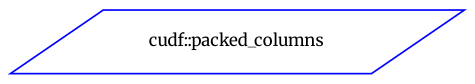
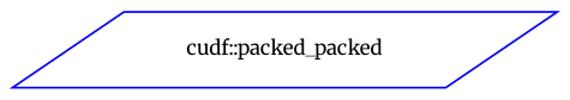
  digraph {
    rankdir=LR
    fontname=Merriweather
-   n1 [color=blue fillcolor=white fontname=Merriweather fontsize=10 height=0.2 label="cudf::packed_columns" shape=parallelogram style=filled width=0.4]
+   n1 [color=blue fillcolor=white fontname=Merriweather fontsize=10 height=0.2 label="cudf::packed_packed" shape=parallelogram style=filled width=0.4]
  }
